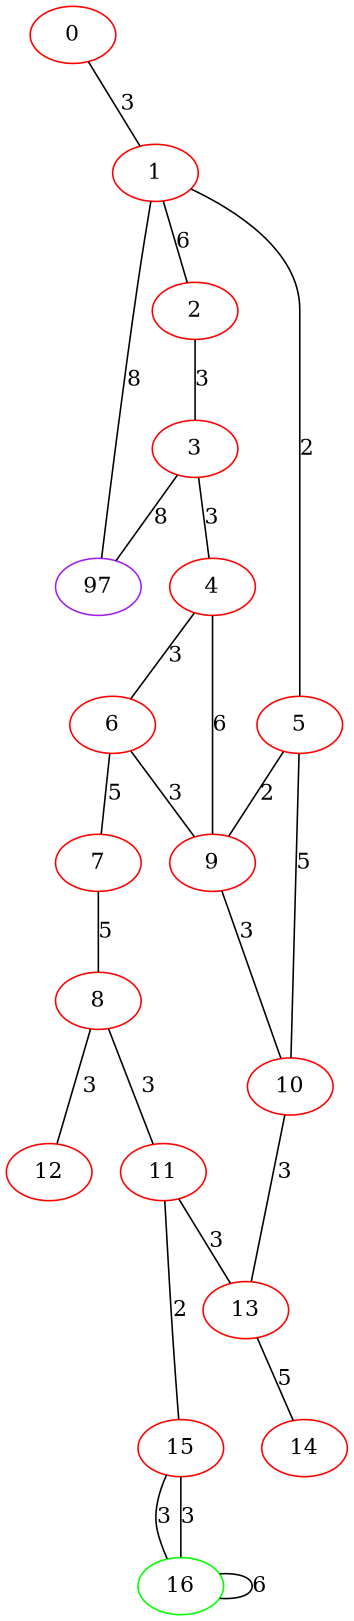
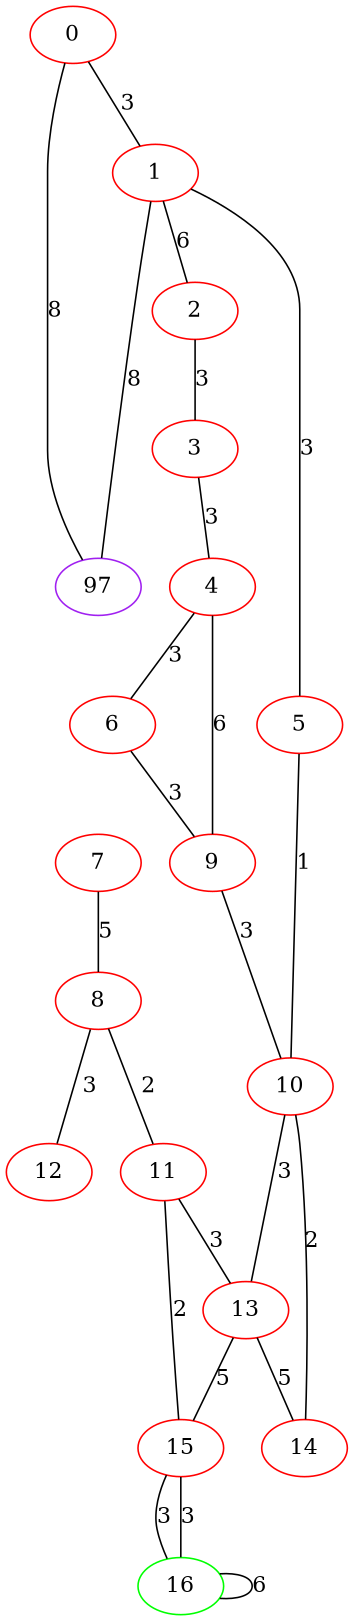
  graph {
    node [color=red weight=1]
    0
    1
    n3 [color=purple label=97 weight=4]
    2
    5
    3
    9
    10
    4
    6
    7
    13
    14
    8
    11
    12
    15
    16 [color=green weight=2]
    0 -- 1 [label=3]
-   3 -- n3 [label=8]
+   0 -- n3 [label=8]
    1 -- n3 [label=8]
    1 -- 2 [label=6]
-   1 -- 5 [label=2]
+   1 -- 5 [label=3]
    2 -- 3 [label=3]
-   5 -- 9 [label=2]
-   5 -- 10 [label=5]
+   5 -- 10 [label=1]
    3 -- 4 [label=3]
    9 -- 10 [label=3]
    10 -- 13 [label=3]
+   10 -- 14 [label=2]
    4 -- 9 [label=6]
    4 -- 6 [label=3]
    6 -- 9 [label=3]
-   6 -- 7 [label=5]
    7 -- 8 [label=5]
    13 -- 14 [label=5]
-   8 -- 11 [label=3]
+   13 -- 15 [label=5]
+   8 -- 11 [label=2]
    8 -- 12 [label=3]
    11 -- 13 [label=3]
    11 -- 15 [label=2]
    15 -- 16 [label=3]
    15 -- 16 [label=3]
    16 -- 16 [label=6]
  }
